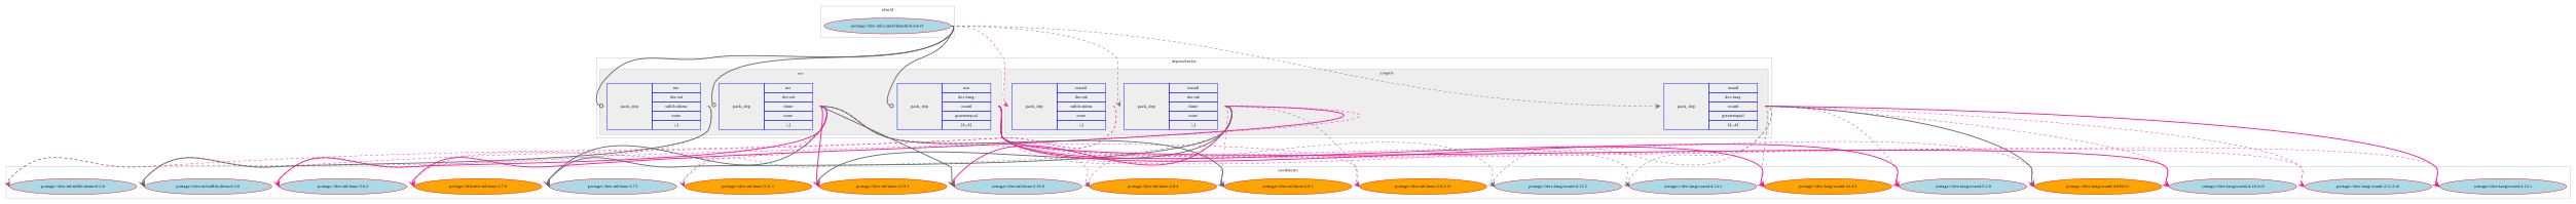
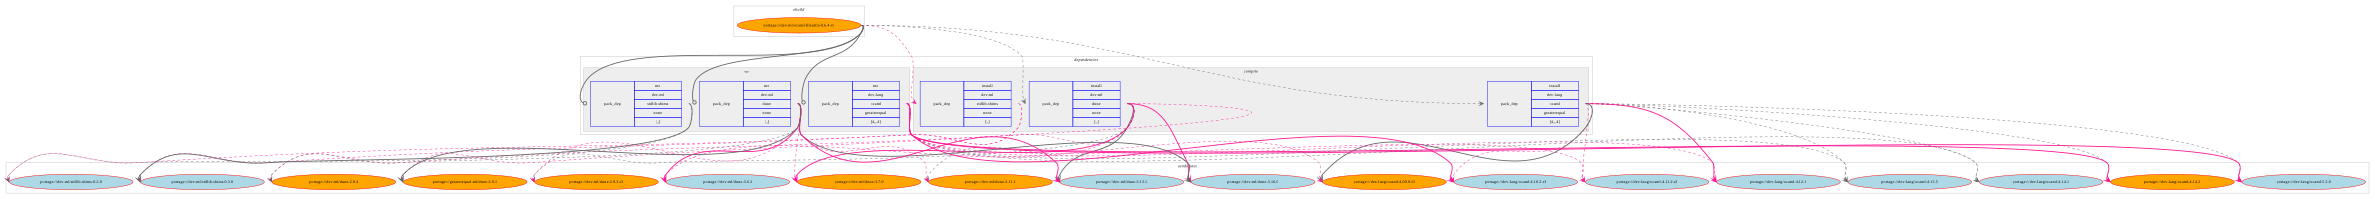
  digraph {
    compound=true
    concentrate=true
    fontname="Liberation Serif"
    fontsize=10
    newrank=true
    rankdir=TB
    ranksep=1.5
    node [color=red fillcolor=lightblue fontname="Liberation Serif" fontsize=10 style=filled]
    edge [arrowhead=vee color=gray40 fontname="Liberation Serif" headport=w style=dashed tailport=e weight=100]
-   n1 [label="portage://dev-ml/ocaml-fileutils-0.6.4-r1" width=4]
+   n1 [fillcolor=orange label="portage://dev-ml/ocaml-fileutils-0.6.4-r1" width=4]
    n2 [color=blue label=<<TABLE BORDER="0" CELLBORDER="1" CELLSPACING="0" CELLPADDING="4" WIDTH="220"><TR><TD ROWSPAN="6" CELLPADDING="30">pack_dep</TD></TR><TR><TD WIDTH="110">install</TD></TR><TR><TD>dev-lang</TD></TR><TR><TD>ocaml</TD></TR><TR><TD>greaterequal</TD></TR><TR><TD>[4,,,4]</TD></TR></TABLE>> shape=none fillcolor="" style=""]
    n3 [color=blue label=<<TABLE BORDER="0" CELLBORDER="1" CELLSPACING="0" CELLPADDING="4" WIDTH="220"><TR><TD ROWSPAN="6" CELLPADDING="30">pack_dep</TD></TR><TR><TD WIDTH="110">install</TD></TR><TR><TD>dev-ml</TD></TR><TR><TD>dune</TD></TR><TR><TD>none</TD></TR><TR><TD>[,,]</TD></TR></TABLE>> shape=none fillcolor="" style=""]
    n4 [color=blue label=<<TABLE BORDER="0" CELLBORDER="1" CELLSPACING="0" CELLPADDING="4" WIDTH="220"><TR><TD ROWSPAN="6" CELLPADDING="30">pack_dep</TD></TR><TR><TD WIDTH="110">install</TD></TR><TR><TD>dev-ml</TD></TR><TR><TD>stdlib-shims</TD></TR><TR><TD>none</TD></TR><TR><TD>[,,]</TD></TR></TABLE>> shape=none fillcolor="" style=""]
    n5 [color=blue label=<<TABLE BORDER="0" CELLBORDER="1" CELLSPACING="0" CELLPADDING="4" WIDTH="220"><TR><TD ROWSPAN="6" CELLPADDING="30">pack_dep</TD></TR><TR><TD WIDTH="110">run</TD></TR><TR><TD>dev-lang</TD></TR><TR><TD>ocaml</TD></TR><TR><TD>greaterequal</TD></TR><TR><TD>[4,,,4]</TD></TR></TABLE>> shape=none fillcolor="" style=""]
    n6 [color=blue label=<<TABLE BORDER="0" CELLBORDER="1" CELLSPACING="0" CELLPADDING="4" WIDTH="220"><TR><TD ROWSPAN="6" CELLPADDING="30">pack_dep</TD></TR><TR><TD WIDTH="110">run</TD></TR><TR><TD>dev-ml</TD></TR><TR><TD>dune</TD></TR><TR><TD>none</TD></TR><TR><TD>[,,]</TD></TR></TABLE>> shape=none fillcolor="" style=""]
    n7 [color=blue label=<<TABLE BORDER="0" CELLBORDER="1" CELLSPACING="0" CELLPADDING="4" WIDTH="220"><TR><TD ROWSPAN="6" CELLPADDING="30">pack_dep</TD></TR><TR><TD WIDTH="110">run</TD></TR><TR><TD>dev-ml</TD></TR><TR><TD>stdlib-shims</TD></TR><TR><TD>none</TD></TR><TR><TD>[,,]</TD></TR></TABLE>> shape=none fillcolor="" style=""]
    n8 [label="portage://dev-lang/ocaml-5.2.0" width=4]
    n9 [fillcolor=orange label="portage://dev-lang/ocaml-4.14.2" width=4]
    n10 [label="portage://dev-lang/ocaml-4.14.1" width=4]
    n11 [label="portage://dev-lang/ocaml-4.13.5" width=4]
    n12 [label="portage://dev-lang/ocaml-4.12.1" width=4]
    n13 [label="portage://dev-lang/ocaml-4.11.2-r2" width=4]
    n14 [label="portage://dev-lang/ocaml-4.10.2-r3" width=4]
    n15 [fillcolor=orange label="portage://dev-lang/ocaml-4.09.0-r3" width=4]
    n16 [label="portage://dev-ml/dune-3.16.0" width=4]
-   n17 [fillcolor=orange label="portage://dev-ml/dune-3.13.1" width=4]
+   n17 [label="portage://dev-ml/dune-3.13.1" width=4]
    n18 [fillcolor=orange label="portage://dev-ml/dune-3.11.1" width=4]
-   n19 [label="portage://dev-ml/dune-3.7.1" width=4]
-   n20 [fillcolor=orange label="portage://fileutils-ml/dune-3.7.0" width=4]
+   n20 [fillcolor=orange label="portage://dev-ml/dune-3.7.0" width=4]
    n21 [label="portage://dev-ml/dune-3.6.2" width=4]
    n22 [fillcolor=orange label="portage://dev-ml/dune-2.9.3-r3" width=4]
-   n23 [fillcolor=orange label="portage://dev-ml/dune-2.9.1" width=4]
+   n23 [fillcolor=orange label="portage://greaterequal-ml/dune-2.9.1" width=4]
    n24 [fillcolor=orange label="portage://dev-ml/dune-2.8.4" width=4]
    n25 [label="portage://dev-ml/stdlib-shims-0.3.0" width=4]
    n26 [label="portage://dev-ml/stdlib-shims-0.2.0" width=4]
    subgraph cluster_1 {
      color=gray
      label=<<i>ebuild</i>>
      n1
    }
    subgraph cluster_2 {
      color=gray
      label=<<i>dependencies</i>>
      subgraph cluster_3 {
        color=gray
        fillcolor="#eeeeee"
        label=<<i>compile</i>>
        style=filled
        subgraph sub_4 {
          color=gray
          fillcolor="#eeeeee"
          label=<<i>compile</i>>
          style=filled
          n2
        }
        subgraph sub_5 {
          color=gray
          fillcolor="#eeeeee"
          label=<<i>compile</i>>
          style=filled
          n3
        }
        subgraph sub_6 {
          color=gray
          fillcolor="#eeeeee"
          label=<<i>compile</i>>
          style=filled
          n4
        }
      }
      subgraph cluster_7 {
        color=gray
        fillcolor="#eeeeee"
        label=<<i>compile and run</i>>
        style=filled
      }
      subgraph cluster_8 {
        color=gray
        fillcolor="#eeeeee"
        label=<<i>run</i>>
        style=filled
        subgraph sub_9 {
          color=gray
          fillcolor="#eeeeee"
          label=<<i>run</i>>
          style=filled
          n5
        }
        subgraph sub_10 {
          color=gray
          fillcolor="#eeeeee"
          label=<<i>run</i>>
          style=filled
          n6
        }
        subgraph sub_11 {
          color=gray
          fillcolor="#eeeeee"
          label=<<i>run</i>>
          style=filled
          n7
        }
      }
    }
    subgraph cluster_12 {
      color=gray
      label=<<i>candidates</i>>
      rank=same
      subgraph sub_13 {
        color=black
        label=<<i>candidates</i>>
        nodesep=1
        rank=same
        n8
        n9
        n10
        n11
        n12
        n13
        n14
        n15
      }
      subgraph sub_14 {
        color=black
        label=<<i>candidates</i>>
        nodesep=1
        rank=same
        n16
        n17
        n18
-       n19
        n20
        n21
        n22
        n23
        n24
      }
      subgraph sub_15 {
        color=black
        label=<<i>candidates</i>>
        nodesep=1
        rank=same
        n25
        n26
      }
      subgraph sub_16 {
        color=black
        label=<<i>candidates</i>>
        nodesep=1
        rank=same
        n8
        n9
        n10
        n11
        n12
        n13
        n14
        n15
      }
      subgraph sub_17 {
        color=black
        label=<<i>candidates</i>>
        nodesep=1
        rank=same
        n16
        n17
        n18
-       n19
        n20
        n21
        n22
        n23
        n24
      }
      subgraph sub_18 {
        color=black
        label=<<i>candidates</i>>
        nodesep=1
        rank=same
        n25
        n26
      }
    }
    n1 -> n2 [weight=20]
    n1 -> n3 [weight=20]
    n1 -> n4 [color=deeppink weight=20]
    n1 -> n5 [arrowhead=odot style=bold weight=20]
    n1 -> n6 [arrowhead=odot style=bold weight=20]
    n1 -> n7 [arrowhead=odot style=bold weight=20]
    n2 -> n8
    n2 -> n9
    n2 -> n10
    n2 -> n11
    n2 -> n12 [color=deeppink style=bold]
    n2 -> n13 [color=deeppink]
    n2 -> n14 [color=deeppink]
    n2 -> n15 [style=bold]
    n3 -> n16 [color=deeppink style=bold]
    n3 -> n17 [style=bold]
    n3 -> n18
-   n3 -> n19 [style=bold]
    n3 -> n20 [color=deeppink style=bold]
    n3 -> n21 [color=deeppink]
    n3 -> n22
    n3 -> n23 [color=deeppink]
    n3 -> n24 [color=deeppink]
    n4 -> n25 [color=deeppink]
    n4 -> n26 [color=deeppink]
    n5 -> n8 [color=deeppink style=bold]
    n5 -> n9 [color=deeppink style=bold]
    n5 -> n10
    n5 -> n11
    n5 -> n12 [color=deeppink]
    n5 -> n13 [color=deeppink]
    n5 -> n14 [color=deeppink style=bold]
    n5 -> n15 [color=deeppink]
    n6 -> n16 [style=bold]
    n6 -> n17 [color=deeppink style=bold]
    n6 -> n18 [color=deeppink]
-   n6 -> n19 [style=bold]
    n6 -> n20 [color=deeppink]
    n6 -> n21 [color=deeppink style=bold]
    n6 -> n22 [color=deeppink]
    n6 -> n23 [style=bold]
    n6 -> n24
    n7 -> n25 [style=bold]
    n7 -> n26
  }
